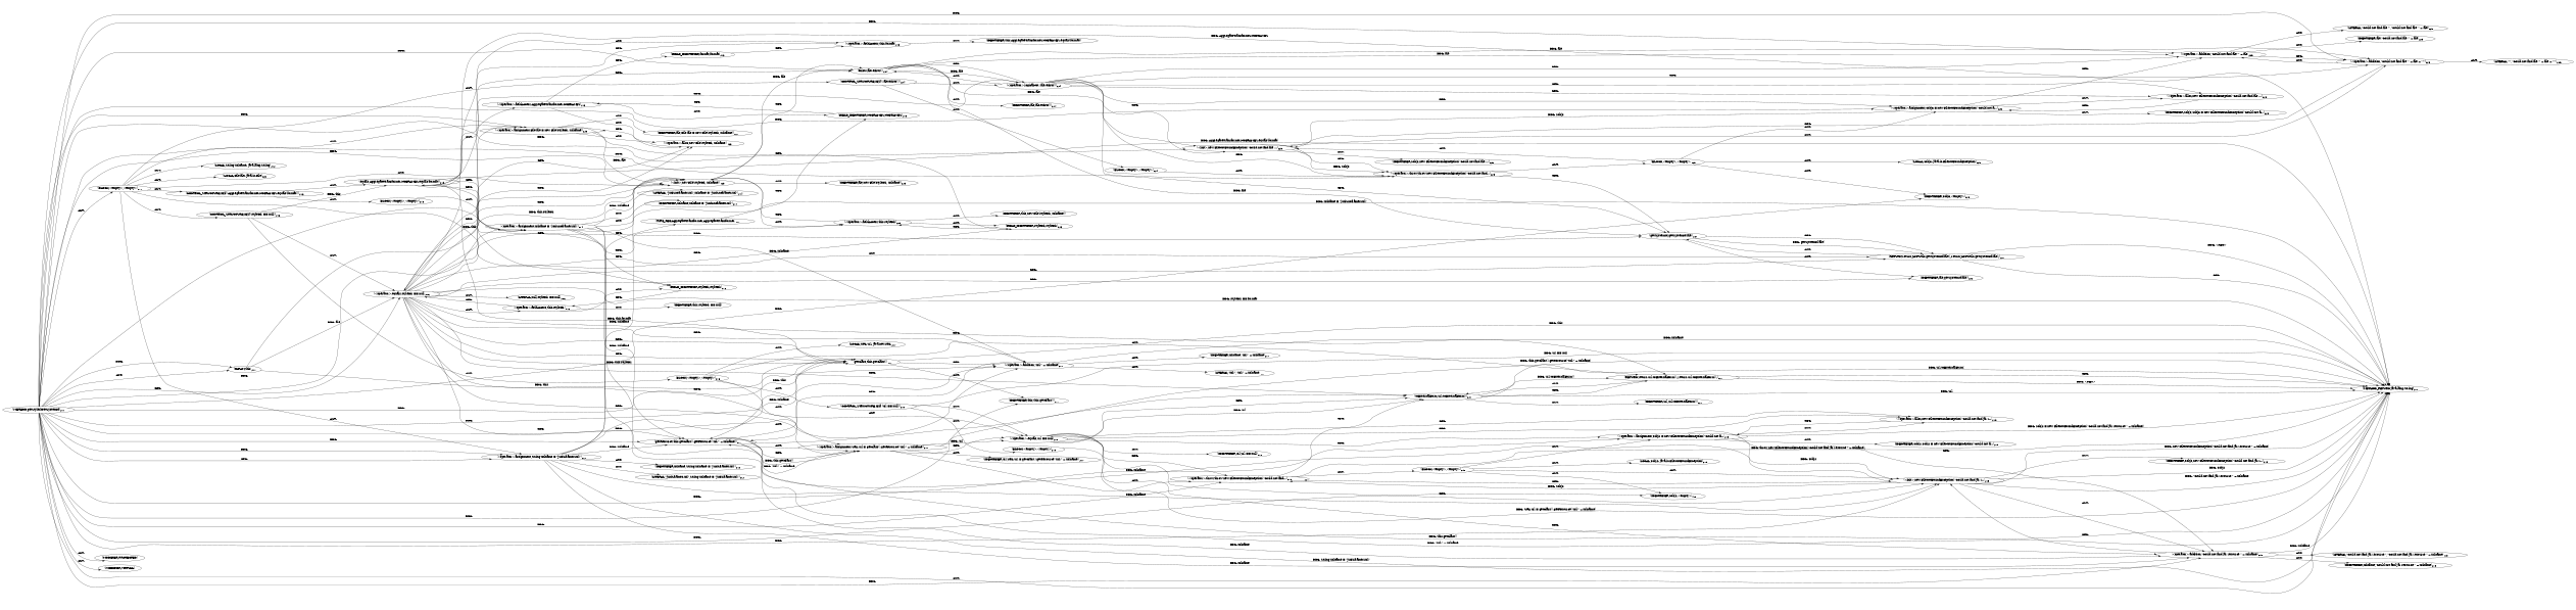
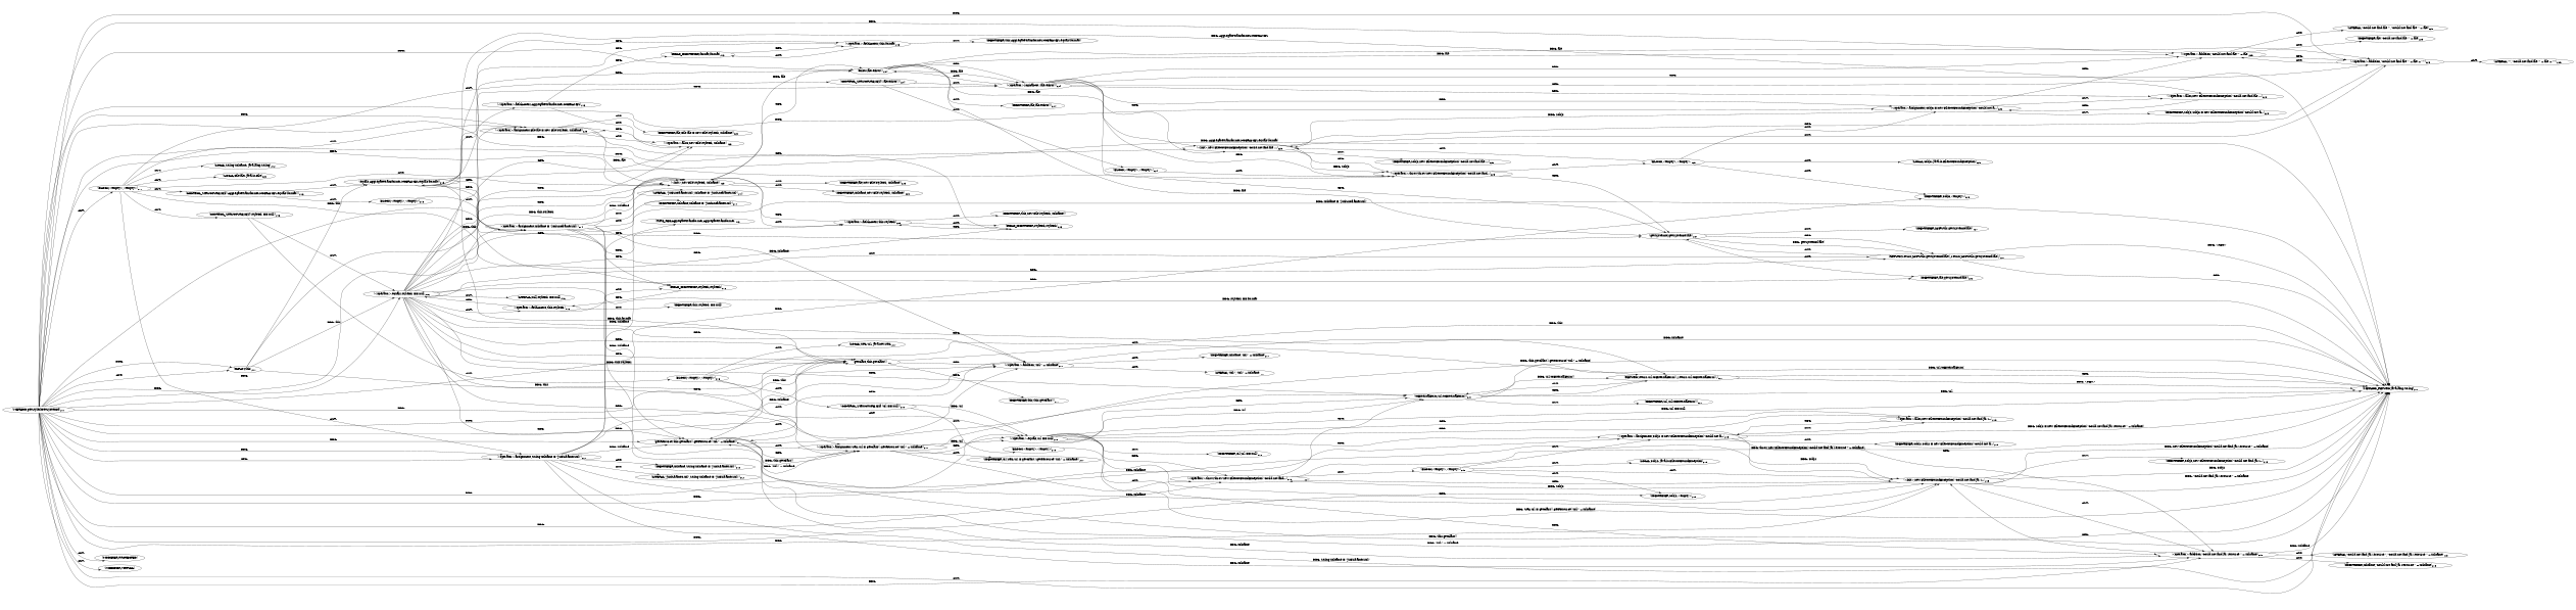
  digraph {
    rankdir=LR
    n1 [label=<(METHOD,getStylesheetSystemId)<SUB>211</SUB>>]
    n2 [label=<(PARAM,this)<SUB>211</SUB>>]
    n3 [label=<(BLOCK,&lt;empty&gt;,&lt;empty&gt;)<SUB>211</SUB>>]
    n4 [label=<(&lt;operator&gt;.assignment,String xslname = &quot;junit-frames.xsl&quot;)<SUB>212</SUB>>]
    n5 [label=<(&lt;operator&gt;.assignment,xslname = &quot;junit-noframes.xsl&quot;)<SUB>214</SUB>>]
    n6 [label=<(&lt;operator&gt;.equals,styleDir == null)<SUB>216</SUB>>]
    n7 [label=<(getResource,this.getClass().getResource(&quot;xsl/&quot; + xslname))<SUB>217</SUB>>]
    n8 [label=<(getClass,this.getClass())<SUB>217</SUB>>]
    n9 [label=<(&lt;operator&gt;.addition,&quot;xsl/&quot; + xslname)<SUB>217</SUB>>]
    n10 [label=<(&lt;operator&gt;.equals,url == null)<SUB>218</SUB>>]
    n11 [label=<(&lt;operator&gt;.throw,throw new FileNotFoundException(&quot;Could not find...)<SUB>219</SUB>>]
    n12 [label=<(&lt;operator&gt;.assignment,$obj2 = new FileNotFoundException(&quot;Could not fi...)<SUB>219</SUB>>]
    n13 [label=<(&lt;init&gt;,new FileNotFoundException(&quot;Could not find jar r...)<SUB>219</SUB>>]
    n14 [label=<(&lt;operator&gt;.addition,&quot;Could not find jar resource &quot; + xslname)<SUB>219</SUB>>]
-   n15 [label=<(IDENTIFIER,$obj2,&lt;empty&gt;)<SUB>419</SUB>>]
+   n15 [label=<(IDENTIFIER,$obj2,&lt;empty&gt;)<SUB>219</SUB>>]
    n16 [label=<(toExternalForm,url.toExternalForm())<SUB>221</SUB>>]
    n17 [label=<(&lt;operator&gt;.assignment,File file = new File(styleDir, xslname))<SUB>223</SUB>>]
    n18 [label=<(&lt;init&gt;,new File(styleDir, xslname))<SUB>223</SUB>>]
    n19 [label=<(exists,file.exists())<SUB>224</SUB>>]
    n20 [label=<(&lt;operator&gt;.throw,throw new FileNotFoundException(&quot;Could not find...)<SUB>225</SUB>>]
    n21 [label=<(&lt;operator&gt;.assignment,$obj3 = new FileNotFoundException(&quot;Could not fi...)<SUB>225</SUB>>]
    n22 [label=<(&lt;init&gt;,new FileNotFoundException(&quot;Could not find file ...)<SUB>225</SUB>>]
    n23 [label=<(&lt;operator&gt;.addition,&quot;Could not find file '&quot; + file + &quot;'&quot;)<SUB>225</SUB>>]
    n24 [label=<(&lt;operator&gt;.addition,&quot;Could not find file '&quot; + file)<SUB>225</SUB>>]
    n25 [label=<(IDENTIFIER,$obj3,&lt;empty&gt;)<SUB>225</SUB>>]
    n26 [label=<(getSystemId,getSystemId(file))<SUB>227</SUB>>]
    n27 [label=<(MODIFIER,PROTECTED)>]
    n28 [label=<(MODIFIER,VIRTUAL)>]
    n29 [label=<(METHOD_RETURN,java.lang.String)<SUB>211</SUB>>]
    n30 [label=<(equals,AggregateTransformer.NOFRAMES.equals(format))<SUB>213</SUB>>]
    n31 [label=<(LOCAL,String xslname: java.lang.String)<SUB>212</SUB>>]
    n32 [label=<(CONTROL_STRUCTURE,IF,if (AggregateTransformer.NOFRAMES.equals(format)))<SUB>213</SUB>>]
    n33 [label=<(CONTROL_STRUCTURE,IF,if (styleDir == null))<SUB>216</SUB>>]
    n34 [label=<(LOCAL,File file: java.io.File)<SUB>223</SUB>>]
    n35 [label=<(CONTROL_STRUCTURE,IF,if (!file.exists()))<SUB>224</SUB>>]
    n36 [label=<(RETURN,return JAXPUtils.getSystemId(file);,return JAXPUtils.getSystemId(file);)<SUB>227</SUB>>]
    n37 [label=<(IDENTIFIER,xslname,String xslname = &quot;junit-frames.xsl&quot;)<SUB>212</SUB>>]
    n38 [label=<(LITERAL,&quot;junit-frames.xsl&quot;,String xslname = &quot;junit-frames.xsl&quot;)<SUB>212</SUB>>]
-   n39 [label=<(TYPE_REF,AggregateTransformer,AggregateTransformer)<SUB>217</SUB>>]
+   n39 [label=<(TYPE_REF,AggregateTransformer,AggregateTransformer)<SUB>213</SUB>>]
    n40 [label=<(FIELD_IDENTIFIER,styleDir,styleDir)<SUB>216</SUB>>]
    n41 [label=<(IDENTIFIER,xslname,xslname = &quot;junit-noframes.xsl&quot;)<SUB>214</SUB>>]
    n42 [label=<(LITERAL,&quot;junit-noframes.xsl&quot;,xslname = &quot;junit-noframes.xsl&quot;)<SUB>214</SUB>>]
    n43 [label=<(&lt;operator&gt;.fieldAccess,this.styleDir)<SUB>216</SUB>>]
-   n44 [label=<(LITERAL,null,styleDir == null)<SUB>286</SUB>>]
+   n44 [label=<(LITERAL,null,styleDir == null)<SUB>216</SUB>>]
    n45 [label=<(&lt;operator&gt;.assignment,URL url = getClass().getResource(&quot;xsl/&quot; + xslname))<SUB>217</SUB>>]
    n46 [label=<(RETURN,return url.toExternalForm();,return url.toExternalForm();)<SUB>221</SUB>>]
    n47 [label=<(&lt;operator&gt;.alloc,new File(styleDir, xslname))<SUB>223</SUB>>]
    n48 [label=<(&lt;operator&gt;.fieldAccess,this.styleDir)<SUB>223</SUB>>]
    n49 [label=<(FIELD_IDENTIFIER,styleDir,styleDir)<SUB>223</SUB>>]
    n50 [label=<(&lt;operator&gt;.logicalNot,!file.exists())<SUB>224</SUB>>]
    n51 [label=<(IDENTIFIER,file,getSystemId(file))<SUB>222</SUB>>]
    n52 [label=<(IDENTIFIER,this,this.getClass())<SUB>217</SUB>>]
    n53 [label=<(LITERAL,&quot;xsl/&quot;,&quot;xsl/&quot; + xslname)<SUB>217</SUB>>]
    n54 [label=<(IDENTIFIER,xslname,&quot;xsl/&quot; + xslname)<SUB>217</SUB>>]
    n55 [label=<(IDENTIFIER,url,url == null)<SUB>218</SUB>>]
    n56 [label=<(&lt;operator&gt;.alloc,new FileNotFoundException(&quot;Could not find jar r...)<SUB>219</SUB>>]
    n57 [label=<(BLOCK,&lt;empty&gt;,&lt;empty&gt;)<SUB>219</SUB>>]
    n58 [label=<(IDENTIFIER,$obj2,$obj2 = new FileNotFoundException(&quot;Could not fi...)<SUB>219</SUB>>]
    n59 [label=<(IDENTIFIER,$obj2,new FileNotFoundException(&quot;Could not find jar r...)<SUB>219</SUB>>]
    n60 [label=<(LITERAL,&quot;Could not find jar resource &quot;,&quot;Could not find jar resource &quot; + xslname)<SUB>219</SUB>>]
    n61 [label=<(IDENTIFIER,xslname,&quot;Could not find jar resource &quot; + xslname)<SUB>219</SUB>>]
    n62 [label=<(IDENTIFIER,url,url.toExternalForm())<SUB>221</SUB>>]
-   n63 [label=<(IDENTIFIER,file,File file = new File(styleDir, xslname))<SUB>222</SUB>>]
+   n63 [label=<(IDENTIFIER,file,File file = new File(styleDir, xslname))<SUB>223</SUB>>]
    n64 [label=<(IDENTIFIER,file,new File(styleDir, xslname))<SUB>223</SUB>>]
+   n65 [label=<(IDENTIFIER,xslname,new File(styleDir, xslname))<SUB>223</SUB>>]
    n66 [label=<(IDENTIFIER,file,file.exists())<SUB>224</SUB>>]
    n67 [label=<(BLOCK,&lt;empty&gt;,&lt;empty&gt;)<SUB>225</SUB>>]
    n68 [label=<(&lt;operator&gt;.alloc,new FileNotFoundException(&quot;Could not find file ...)<SUB>225</SUB>>]
    n69 [label=<(IDENTIFIER,$obj3,$obj3 = new FileNotFoundException(&quot;Could not fi...)<SUB>225</SUB>>]
    n70 [label=<(IDENTIFIER,$obj3,new FileNotFoundException(&quot;Could not find file ...)<SUB>225</SUB>>]
    n71 [label=<(LITERAL,&quot;'&quot;,&quot;Could not find file '&quot; + file + &quot;'&quot;)<SUB>225</SUB>>]
    n72 [label=<(LITERAL,&quot;Could not find file '&quot;,&quot;Could not find file '&quot; + file)<SUB>225</SUB>>]
    n73 [label=<(IDENTIFIER,file,&quot;Could not find file '&quot; + file)<SUB>225</SUB>>]
+   n74 [label=<(IDENTIFIER,JAXPUtils,getSystemId(file))<SUB>227</SUB>>]
    n75 [label=<(&lt;operator&gt;.fieldAccess,AggregateTransformer.NOFRAMES)<SUB>213</SUB>>]
    n76 [label=<(&lt;operator&gt;.fieldAccess,this.format)<SUB>213</SUB>>]
    n77 [label=<(BLOCK,&lt;empty&gt;,&lt;empty&gt;)<SUB>213</SUB>>]
    n78 [label=<(BLOCK,&lt;empty&gt;,&lt;empty&gt;)<SUB>216</SUB>>]
    n79 [label=<(BLOCK,&lt;empty&gt;,&lt;empty&gt;)<SUB>224</SUB>>]
-   n80 [label=<(FIELD_IDENTIFIER,NOFRAMES,NOFRAMES)<SUB>213</SUB>>]
    n81 [label=<(FIELD_IDENTIFIER,format,format)<SUB>213</SUB>>]
    n82 [label=<(IDENTIFIER,this,AggregateTransformer.NOFRAMES.equals(format))>]
    n83 [label=<(LOCAL,URL url: java.net.URL)<SUB>217</SUB>>]
    n84 [label=<(CONTROL_STRUCTURE,IF,if (url == null))<SUB>218</SUB>>]
    n85 [label=<(IDENTIFIER,this,styleDir == null)>]
    n86 [label=<(IDENTIFIER,url,URL url = getClass().getResource(&quot;xsl/&quot; + xslname))<SUB>217</SUB>>]
    n87 [label=<(IDENTIFIER,this,new File(styleDir, xslname))>]
    n88 [label=<(BLOCK,&lt;empty&gt;,&lt;empty&gt;)<SUB>218</SUB>>]
    n89 [label=<(LOCAL,$obj2: java.io.FileNotFoundException)<SUB>219</SUB>>]
    n90 [label=<(LOCAL,$obj3: java.io.FileNotFoundException)<SUB>225</SUB>>]
    n1 -> n2 [label="AST: "]
    n1 -> n2 [label="DDG: "]
    n1 -> n3 [label="AST: "]
    n1 -> n4 [label="CFG: "]
    n1 -> n4 [label="DDG: "]
    n1 -> n5 [label="DDG: "]
-   n1 -> n6 [label="CFG: "]
+   n1 -> n6 [label="DDG: "]
    n1 -> n7 [label="DDG: "]
    n1 -> n8 [label="DDG: "]
    n1 -> n9 [label="DDG: "]
-   n1 -> n52 [label="DDG: "]
+   n1 -> n10 [label="DDG: "]
    n1 -> n11 [label="DDG: "]
    n1 -> n12 [label="DDG: "]
    n1 -> n13 [label="DDG: "]
    n1 -> n14 [label="DDG: "]
    n1 -> n15 [label="DDG: "]
    n1 -> n16 [label="DDG: "]
    n1 -> n17 [label="DDG: "]
    n1 -> n18 [label="DDG: "]
    n1 -> n19 [label="DDG: "]
    n1 -> n20 [label="DDG: "]
    n1 -> n21 [label="DDG: "]
    n1 -> n22 [label="DDG: "]
    n1 -> n23 [label="DDG: "]
    n1 -> n24 [label="DDG: "]
    n1 -> n25 [label="DDG: "]
    n1 -> n26 [label="DDG: "]
    n1 -> n27 [label="AST: "]
    n1 -> n28 [label="AST: "]
    n1 -> n29 [label="AST: "]
-   n2 -> n6 [label="DDG: file"]
+   n2 -> n6 [label="DDG: this"]
    n2 -> n8 [label="DDG: this"]
    n2 -> n18 [label="DDG: this"]
-   n33 -> n30 [label="DDG: this"]
+   n2 -> n30 [label="DDG: this"]
    n3 -> n4 [label="AST: "]
    n3 -> n17 [label="AST: "]
    n3 -> n18 [label="AST: "]
    n3 -> n31 [label="AST: "]
    n3 -> n32 [label="AST: "]
    n3 -> n33 [label="AST: "]
    n3 -> n34 [label="AST: "]
    n3 -> n35 [label="AST: "]
    n3 -> n36 [label="AST: "]
    n4 -> n7 [label="DDG: xslname"]
    n4 -> n9 [label="DDG: xslname"]
    n4 -> n13 [label="DDG: xslname"]
    n4 -> n14 [label="DDG: xslname"]
    n4 -> n18 [label="DDG: xslname"]
    n4 -> n29 [label="DDG: String xslname = &quot;junit-frames.xsl&quot;"]
    n4 -> n37 [label="AST: "]
    n4 -> n38 [label="AST: "]
    n4 -> n39 [label="CFG: "]
    n5 -> n7 [label="DDG: xslname"]
    n5 -> n9 [label="DDG: xslname"]
    n5 -> n13 [label="DDG: xslname"]
    n5 -> n14 [label="DDG: xslname"]
    n5 -> n18 [label="DDG: xslname"]
    n5 -> n29 [label="DDG: xslname = &quot;junit-noframes.xsl&quot;"]
    n5 -> n40 [label="CFG: "]
    n5 -> n41 [label="AST: "]
    n5 -> n42 [label="AST: "]
    n6 -> n7 [label="CDG: "]
    n6 -> n8 [label="CFG: "]
    n6 -> n8 [label="DDG: this.styleDir"]
    n6 -> n8 [label="CDG: "]
    n6 -> n9 [label="CDG: "]
    n6 -> n10 [label="CDG: "]
    n6 -> n16 [label="CDG: "]
    n6 -> n17 [label="CDG: "]
    n6 -> n18 [label="DDG: this.styleDir"]
    n6 -> n18 [label="CDG: "]
    n6 -> n19 [label="CDG: "]
    n6 -> n29 [label="DDG: styleDir == format"]
    n6 -> n36 [label="CDG: "]
    n6 -> n43 [label="AST: "]
    n6 -> n44 [label="AST: "]
    n6 -> n45 [label="CDG: "]
    n6 -> n46 [label="CDG: "]
    n6 -> n47 [label="CFG: "]
    n6 -> n47 [label="CDG: "]
    n6 -> n48 [label="CDG: "]
    n6 -> n49 [label="CDG: "]
-   n50 -> n6 [label="CDG: "]
+   n6 -> n50 [label="CDG: "]
    n6 -> n51 [label="CDG: "]
    n7 -> n8 [label="AST: "]
    n7 -> n9 [label="AST: "]
    n7 -> n29 [label="DDG: this.getClass()"]
    n7 -> n29 [label="DDG: &quot;xsl/&quot; + xslname"]
    n7 -> n45 [label="CFG: "]
    n7 -> n45 [label="DDG: this.getClass()"]
    n7 -> n45 [label="DDG: &quot;xsl/&quot; + xslname"]
    n8 -> n7 [label="DDG: this"]
    n8 -> n9 [label="CFG: "]
    n8 -> n29 [label="DDG: this"]
-   n8 -> n52 [label="AST: "]
+   n8 -> n52 [label="CDG: "]
    n9 -> n7 [label="CFG: "]
    n9 -> n29 [label="DDG: xslname"]
    n9 -> n53 [label="AST: "]
    n9 -> n54 [label="AST: "]
    n10 -> n11 [label="CDG: "]
    n10 -> n12 [label="CDG: "]
    n10 -> n13 [label="CDG: "]
    n10 -> n14 [label="CDG: "]
    n10 -> n16 [label="CFG: "]
    n10 -> n16 [label="DDG: url"]
-   n84 -> n29 [label="DDG: url == null"]
+   n10 -> n29 [label="DDG: url == null"]
    n10 -> n55 [label="AST: "]
    n10 -> n56 [label="CFG: "]
    n10 -> n56 [label="CDG: "]
    n11 -> n16 [label="CFG: "]
    n11 -> n29 [label="DDG: throw new FileNotFoundException(&quot;Could not find jar resource &quot; + xslname);"]
    n11 -> n57 [label="AST: "]
    n12 -> n13 [label="DDG: $obj2"]
    n12 -> n14 [label="CFG: "]
    n12 -> n29 [label="DDG: $obj2 = new FileNotFoundException(&quot;Could not find jar resource &quot; + xslname)"]
    n12 -> n56 [label="AST: "]
    n12 -> n58 [label="AST: "]
    n13 -> n11 [label="CFG: "]
    n13 -> n11 [label="DDG: $obj2"]
    n13 -> n14 [label="AST: "]
    n13 -> n29 [label="DDG: $obj2"]
    n13 -> n29 [label="DDG: &quot;Could not find jar resource &quot; + xslname"]
    n13 -> n29 [label="DDG: new FileNotFoundException(&quot;Could not find jar resource &quot; + xslname)"]
    n13 -> n59 [label="AST: "]
    n14 -> n13 [label="CFG: "]
    n14 -> n29 [label="DDG: xslname"]
    n14 -> n60 [label="AST: "]
    n14 -> n61 [label="AST: "]
    n16 -> n29 [label="DDG: url"]
    n16 -> n29 [label="DDG: url.toExternalForm()"]
    n16 -> n46 [label="CFG: "]
    n16 -> n46 [label="DDG: url.toExternalForm()"]
    n16 -> n62 [label="AST: "]
    n17 -> n18 [label="DDG: file"]
    n17 -> n47 [label="AST: "]
    n17 -> n49 [label="CFG: "]
    n17 -> n63 [label="AST: "]
    n18 -> n19 [label="CFG: "]
    n18 -> n19 [label="DDG: file"]
    n18 -> n48 [label="AST: "]
    n18 -> n64 [label="AST: "]
+   n18 -> n65 [label="AST: "]
    n19 -> n22 [label="DDG: file"]
    n19 -> n23 [label="DDG: file"]
    n19 -> n24 [label="DDG: file"]
    n19 -> n26 [label="DDG: file"]
    n19 -> n50 [label="CFG: "]
    n19 -> n50 [label="DDG: file"]
    n19 -> n66 [label="AST: "]
    n20 -> n26 [label="CFG: "]
    n20 -> n67 [label="AST: "]
    n21 -> n22 [label="DDG: $obj3"]
    n21 -> n24 [label="CFG: "]
    n21 -> n68 [label="AST: "]
    n21 -> n69 [label="AST: "]
    n22 -> n20 [label="CFG: "]
    n22 -> n20 [label="DDG: $obj3"]
    n22 -> n23 [label="AST: "]
    n22 -> n70 [label="AST: "]
    n23 -> n22 [label="CFG: "]
    n23 -> n24 [label="AST: "]
    n23 -> n71 [label="AST: "]
    n24 -> n23 [label="CFG: "]
    n24 -> n72 [label="AST: "]
    n24 -> n73 [label="AST: "]
    n26 -> n36 [label="CFG: "]
    n26 -> n36 [label="DDG: getSystemId(file)"]
    n26 -> n51 [label="AST: "]
+   n26 -> n74 [label="AST: "]
    n30 -> n5 [label="CFG: "]
    n30 -> n5 [label="CDG: "]
    n30 -> n8 [label="DDG: this.format"]
    n30 -> n29 [label="DDG: AggregateTransformer.NOFRAMES"]
    n30 -> n29 [label="DDG: AggregateTransformer.NOFRAMES.equals(format)"]
    n30 -> n40 [label="CFG: "]
    n30 -> n75 [label="AST: "]
-   n30 -> n76 [label="AST: "]
+   n30 -> n76 [label="CFG: "]
    n32 -> n30 [label="AST: "]
    n32 -> n77 [label="AST: "]
    n33 -> n6 [label="AST: "]
    n33 -> n78 [label="AST: "]
    n35 -> n50 [label="AST: "]
    n35 -> n79 [label="AST: "]
    n36 -> n26 [label="AST: "]
    n36 -> n29 [label="CFG: "]
    n36 -> n29 [label="DDG: &lt;RET&gt;"]
-   n39 -> n80 [label="CFG: "]
    n40 -> n43 [label="CFG: "]
    n43 -> n6 [label="CFG: "]
    n43 -> n40 [label="AST: "]
    n43 -> n85 [label="AST: "]
    n45 -> n7 [label="AST: "]
    n45 -> n10 [label="CFG: "]
    n45 -> n10 [label="DDG: url"]
    n45 -> n29 [label="DDG: this.getClass().getResource(&quot;xsl/&quot; + xslname)"]
    n45 -> n29 [label="DDG: URL url = getClass().getResource(&quot;xsl/&quot; + xslname)"]
    n45 -> n86 [label="AST: "]
    n46 -> n16 [label="AST: "]
    n46 -> n29 [label="CFG: "]
    n46 -> n29 [label="DDG: &lt;RET&gt;"]
    n47 -> n17 [label="CFG: "]
    n48 -> n18 [label="CFG: "]
    n48 -> n49 [label="AST: "]
    n48 -> n87 [label="AST: "]
    n49 -> n48 [label="CFG: "]
    n50 -> n19 [label="AST: "]
    n50 -> n20 [label="CDG: "]
    n50 -> n21 [label="CDG: "]
    n50 -> n22 [label="CDG: "]
    n50 -> n23 [label="CDG: "]
    n50 -> n24 [label="CDG: "]
    n50 -> n26 [label="CFG: "]
    n50 -> n68 [label="CFG: "]
    n50 -> n68 [label="CDG: "]
    n56 -> n12 [label="CFG: "]
    n57 -> n12 [label="AST: "]
    n57 -> n13 [label="AST: "]
    n57 -> n15 [label="AST: "]
    n57 -> n89 [label="AST: "]
    n67 -> n21 [label="AST: "]
    n67 -> n22 [label="AST: "]
    n67 -> n25 [label="AST: "]
    n67 -> n90 [label="AST: "]
    n68 -> n21 [label="CFG: "]
    n75 -> n47 [label="AST: "]
-   n75 -> n80 [label="AST: "]
    n75 -> n81 [label="CFG: "]
    n76 -> n30 [label="CFG: "]
+   n76 -> n81 [label="AST: "]
    n76 -> n82 [label="AST: "]
    n77 -> n5 [label="AST: "]
    n78 -> n45 [label="AST: "]
    n78 -> n46 [label="AST: "]
    n78 -> n83 [label="AST: "]
    n78 -> n84 [label="AST: "]
    n79 -> n20 [label="AST: "]
-   n80 -> n75 [label="CFG: "]
    n81 -> n76 [label="CFG: "]
-   n84 -> n10 [label="AST: "]
+   n84 -> n10 [label="DDG: url"]
    n84 -> n88 [label="AST: "]
    n88 -> n11 [label="AST: "]
  }
